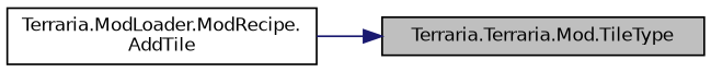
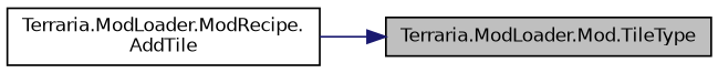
  digraph {
    rankdir=RL
    node [color=black fontname=Helvetica fontsize=10 shape=record style=filled]
-   n1 [fillcolor=grey75 fontcolor=black height=0.2 label="Terraria.Terraria.Mod.TileType" width=0.4]
+   n1 [fillcolor=grey75 fontcolor=black height=0.2 label="Terraria.ModLoader.Mod.TileType" width=0.4]
    n2 [fillcolor=white height=0.2 label="Terraria.ModLoader.ModRecipe.\lAddTile" width=0.4]
    n1 -> n2 [color=midnightblue dir=back fontname=Helvetica fontsize=10 labelfontname=Helvetica labelfontsize=10 style=solid]
  }
